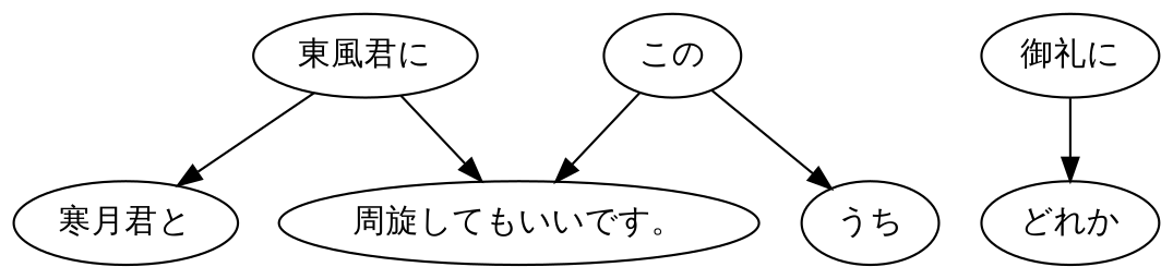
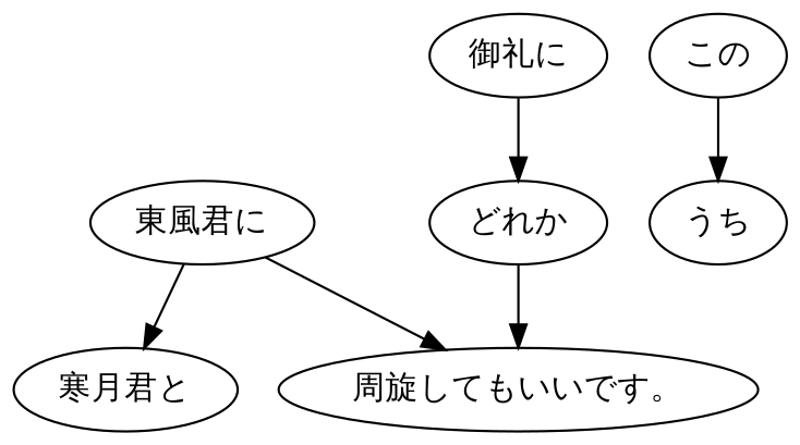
  digraph {
    n1 [label="寒月君と"]
    n2 [label="東風君に"]
    n3 [label="周旋してもいいです。"]
    n4 [label="この"]
    n5 [label="うち"]
    n6 [label="どれか"]
    n7 [label="御礼に"]
    n2 -> n1
    n2 -> n3
    n4 -> n5
-   n4 -> n3
+   n6 -> n3
    n7 -> n6
  }
